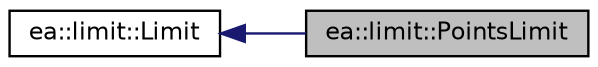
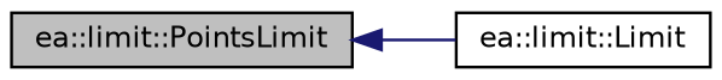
  digraph {
    rankdir=LR
    node [color=black fontname=Helvetica fontsize=10 shape=record style=filled]
    n1 [fillcolor=grey75 fontcolor=black height=0.2 label="ea::limit::PointsLimit" width=0.4]
    n2 [fillcolor=white height=0.2 label="ea::limit::Limit" width=0.4]
-   n2 -> n1 [color=midnightblue dir=back fontname=Helvetica fontsize=10 labelfontname=Helvetica labelfontsize=10 style=solid]
+   n1 -> n2 [color=midnightblue dir=back fontname=Helvetica fontsize=10 labelfontname=Helvetica labelfontsize=10 style=solid]
  }
